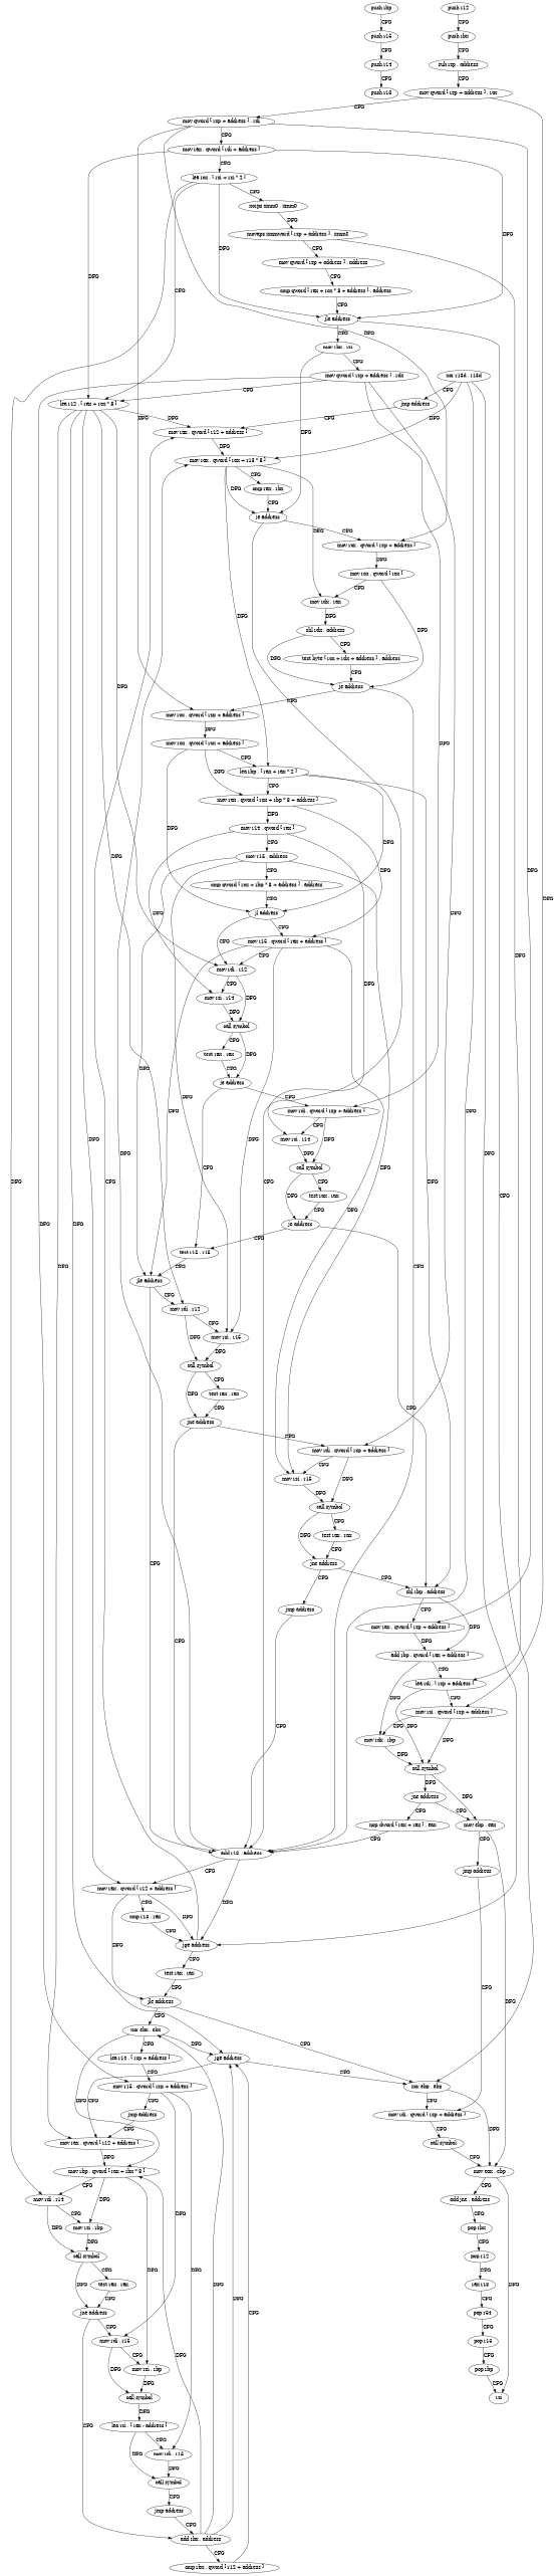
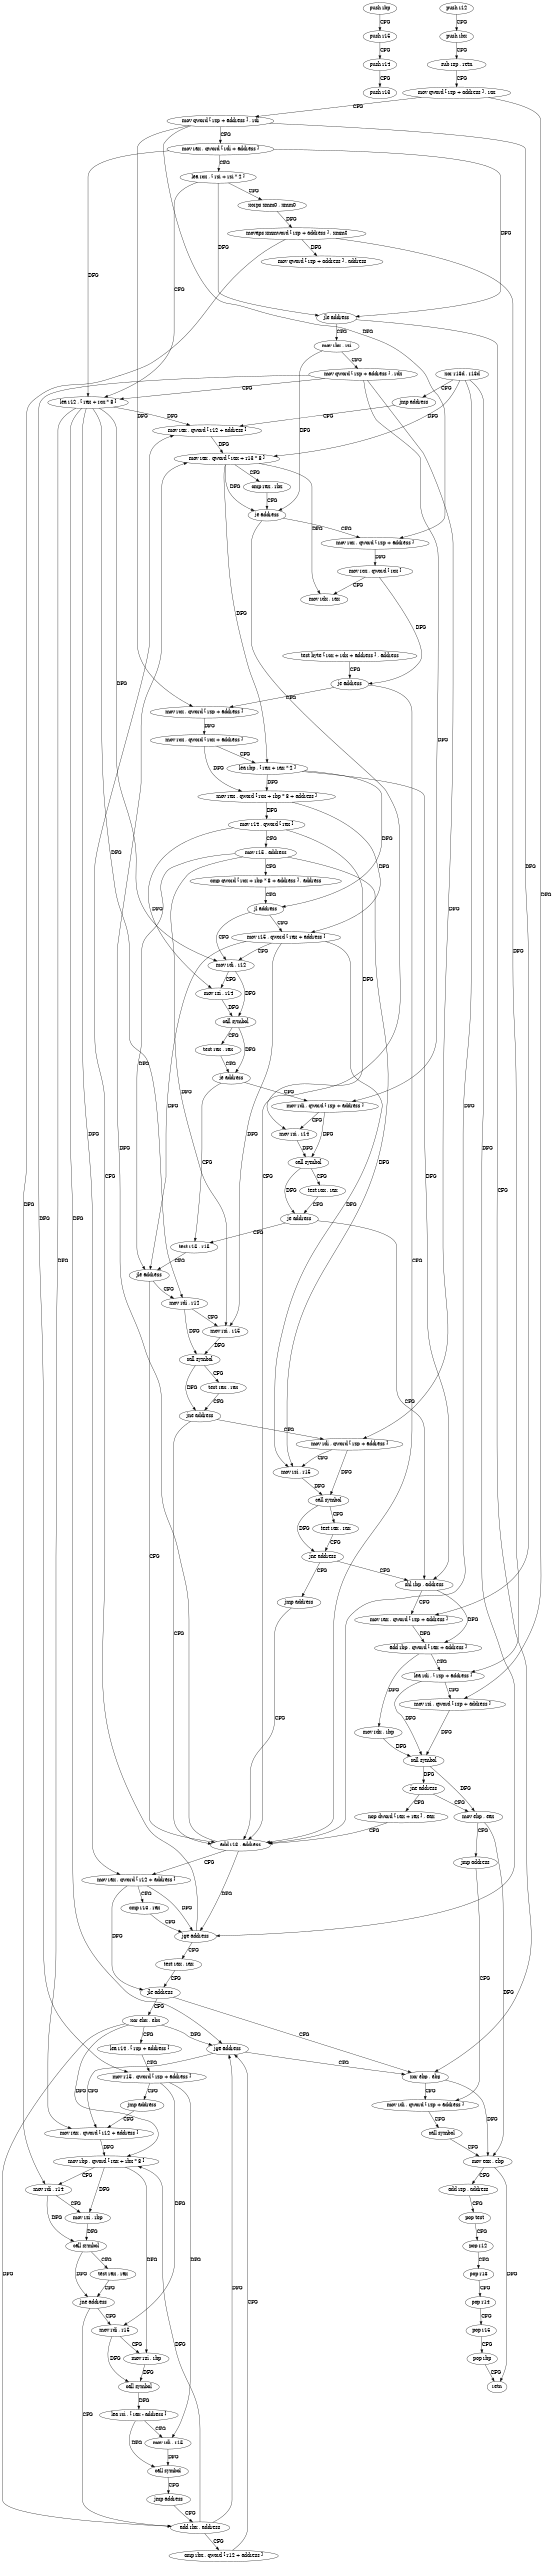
  digraph {
    n1 [label="push rbp"]
    n2 [label="push r15"]
    n3 [label="push r14"]
    n4 [label="push r13"]
    n5 [label="push r12"]
    n6 [label="push rbx"]
-   n7 [label="sub rsp , address"]
+   n7 [label="sub rsp , retn"]
    n8 [label="mov qword [ rsp + address ] , rcx"]
    n9 [label="mov qword [ rsp + address ] , rdi"]
    n10 [label="mov rsi , qword [ rsp + address ]"]
    n11 [label="mov rax , qword [ rdi + address ]"]
    n12 [label="mov rcx , qword [ rsp + address ]"]
    n13 [label="mov rcx , qword [ rsp + address ]"]
    n14 [label="mov rax , qword [ rsp + address ]"]
    n15 [label="mov rdx , rbp"]
    n16 [label="call symbol"]
    n17 [label="lea rcx , [ rsi + rsi * 2 ]"]
    n18 [label="jle address"]
    n19 [label="lea r12 , [ rax + rcx * 8 ]"]
    n20 [label="mov rcx , qword [ rcx ]"]
    n21 [label="mov rcx , qword [ rcx + address ]"]
    n22 [label="add rbp , qword [ rax + address ]"]
    n23 [label="xorps xmm0 , xmm0"]
    n24 [label="xor ebp , ebp"]
    n25 [label="mov rbx , rsi"]
    n26 [label="mov rax , qword [ r12 + address ]"]
    n27 [label="mov rax , qword [ r12 + address ]"]
    n28 [label="mov rdi , r12"]
    n29 [label="mov rax , qword [ r12 + address ]"]
    n30 [label="mov rdi , r12"]
    n31 [label="jge address"]
    n32 [label="movaps xmmword [ rsp + address ] , xmm0"]
    n33 [label="mov qword [ rsp + address ] , address"]
    n34 [label="mov rdi , r14"]
    n35 [label="lea rdi , [ rsp + address ]"]
-   n36 [label="cmp qword [ rax + rcx * 8 + address ] , address"]
    n37 [label="mov rsi , rbp"]
    n38 [label="call symbol"]
    n39 [label="mov rdi , qword [ rsp + address ]"]
    n40 [label="mov eax , ebp"]
    n41 [label="mov qword [ rsp + address ] , rdx"]
    n42 [label="je address"]
    n43 [label="call symbol"]
-   n44 [label="add jne , address"]
-   n45 [label=rsi]
+   n44 [label="add rsp , address"]
+   n45 [label=retn]
    n46 [label="mov r15 , qword [ rsp + address ]"]
    n47 [label="mov rdi , qword [ rsp + address ]"]
    n48 [label="mov rdi , qword [ rsp + address ]"]
    n49 [label="add r13 , address"]
    n50 [label="jmp address"]
    n51 [label="mov rdi , r15"]
    n52 [label="mov rdi , r15"]
    n53 [label="mov rsi , r14"]
    n54 [label="call symbol"]
    n55 [label="mov rsi , r15"]
    n56 [label="call symbol"]
    n57 [label="xor r13d , r13d"]
    n58 [label="jmp address"]
    n59 [label="mov rax , qword [ rax + r13 * 8 ]"]
    n60 [label="jge address"]
    n61 [label="cmp r13 , rax"]
    n62 [label="jle address"]
    n63 [label="mov rsi , r14"]
    n64 [label="call symbol"]
    n65 [label="mov rbp , qword [ rax + rbx * 8 ]"]
    n66 [label="mov rsi , r15"]
    n67 [label="call symbol"]
    n68 [label="cmp rax , rbx"]
    n69 [label="mov rdx , rax"]
    n70 [label="lea rbp , [ rax + rax * 2 ]"]
    n71 [label="test rax , rax"]
-   n72 [label="shl rdx , address"]
    n73 [label="mov rax , qword [ rcx + rbp * 8 + address ]"]
    n74 [label="jl address"]
    n75 [label="shl rbp , address"]
    n76 [label="je address"]
    n77 [label="xor ebx , ebx"]
    n78 [label="test byte [ rcx + rdx + address ] , address"]
    n79 [label="lea r14 , [ rsp + address ]"]
    n80 [label="add rbx , address"]
    n81 [label="mov rsi , rbp"]
    n82 [label="cmp rbx , qword [ r12 + address ]"]
    n83 [label="mov r14 , qword [ rax ]"]
    n84 [label="mov r15 , qword [ rax + address ]"]
    n85 [label="mov r15 , address"]
    n86 [label="jle address"]
    n87 [label="cmp qword [ rcx + rbp * 8 + address ] , address"]
    n88 [label="test rax , rax"]
    n89 [label="je address"]
    n90 [label="call symbol"]
    n91 [label="call symbol"]
    n92 [label="test r15 , r15"]
    n93 [label="test rax , rax"]
    n94 [label="je address"]
    n95 [label="test rax , rax"]
    n96 [label="jne address"]
    n97 [label="lea rsi , [ rax - address ]"]
    n98 [label="test rax , rax"]
    n99 [label="jne address"]
    n100 [label="jmp address"]
    n101 [label="jne address"]
    n102 [label="mov ebp , eax"]
    n103 [label="nop dword [ rax + rax ] , eax"]
    n104 [label="jmp address"]
    n105 [label="test rax , rax"]
    n106 [label="jne address"]
    n107 [label="jmp address"]
-   n108 [label="pop rbx"]
+   n108 [label="pop test"]
    n109 [label="pop r12"]
-   n110 [label="rax r13"]
-   n111 [label="pop r54"]
+   n110 [label="pop r13"]
+   n111 [label="pop r14"]
    n112 [label="pop r15"]
    n113 [label="pop rbp"]
    n1 -> n2 [label=CFG]
    n2 -> n3 [label=CFG]
    n3 -> n4 [label=CFG]
    n5 -> n6 [label=CFG]
    n6 -> n7 [label=CFG]
    n7 -> n8 [label=CFG]
    n8 -> n9 [label=CFG]
    n8 -> n10 [label=DFG]
    n9 -> n11 [label=CFG]
    n9 -> n12 [label=DFG]
    n9 -> n13 [label=DFG]
    n9 -> n14 [label=DFG]
-   n10 -> n15 [label=CFG]
    n10 -> n16 [label=DFG]
    n11 -> n17 [label=CFG]
    n11 -> n18 [label=DFG]
    n11 -> n19 [label=DFG]
    n12 -> n20 [label=DFG]
    n13 -> n21 [label=DFG]
    n14 -> n22 [label=DFG]
    n15 -> n16 [label=DFG]
    n16 -> n101 [label=DFG]
    n16 -> n102 [label=DFG]
    n17 -> n18 [label=DFG]
    n17 -> n19 [label=CFG]
    n17 -> n23 [label=CFG]
    n18 -> n24 [label=CFG]
    n18 -> n25 [label=CFG]
    n19 -> n26 [label=DFG]
    n19 -> n27 [label=DFG]
    n19 -> n28 [label=DFG]
    n19 -> n29 [label=DFG]
    n19 -> n30 [label=DFG]
    n19 -> n31 [label=DFG]
    n20 -> n69 [label=CFG]
    n20 -> n76 [label=DFG]
    n21 -> n70 [label=CFG]
    n21 -> n73 [label=DFG]
-   n21 -> n74 [label=DFG]
    n22 -> n15 [label=DFG]
    n22 -> n35 [label=CFG]
    n23 -> n32 [label=DFG]
    n24 -> n39 [label=CFG]
    n24 -> n40 [label=DFG]
    n25 -> n41 [label=CFG]
    n25 -> n42 [label=DFG]
    n26 -> n59 [label=DFG]
    n27 -> n60 [label=DFG]
    n27 -> n61 [label=CFG]
    n27 -> n62 [label=DFG]
    n28 -> n63 [label=CFG]
    n28 -> n64 [label=DFG]
    n29 -> n65 [label=DFG]
    n30 -> n66 [label=CFG]
    n30 -> n67 [label=DFG]
    n31 -> n24 [label=CFG]
    n31 -> n29 [label=CFG]
-   n32 -> n33 [label=CFG]
-   n17 -> n34 [label=DFG]
+   n32 -> n33 [label=DFG]
+   n32 -> n34 [label=DFG]
    n32 -> n35 [label=DFG]
-   n33 -> n36 [label=CFG]
    n34 -> n37 [label=CFG]
    n34 -> n38 [label=DFG]
    n35 -> n10 [label=CFG]
    n35 -> n16 [label=DFG]
-   n36 -> n18 [label=CFG]
    n37 -> n38 [label=DFG]
    n38 -> n95 [label=CFG]
    n38 -> n96 [label=DFG]
    n39 -> n43 [label=CFG]
    n40 -> n44 [label=CFG]
    n40 -> n45 [label=DFG]
    n41 -> n19 [label=CFG]
    n41 -> n46 [label=DFG]
    n41 -> n47 [label=DFG]
    n41 -> n48 [label=DFG]
    n42 -> n12 [label=CFG]
    n42 -> n49 [label=CFG]
    n43 -> n40 [label=CFG]
    n44 -> n108 [label=CFG]
    n46 -> n50 [label=CFG]
    n46 -> n51 [label=DFG]
    n46 -> n52 [label=DFG]
    n47 -> n53 [label=CFG]
    n47 -> n54 [label=DFG]
    n48 -> n55 [label=CFG]
    n48 -> n56 [label=DFG]
    n49 -> n27 [label=CFG]
    n49 -> n59 [label=DFG]
    n49 -> n60 [label=DFG]
    n50 -> n29 [label=CFG]
    n51 -> n81 [label=CFG]
    n51 -> n90 [label=DFG]
    n52 -> n91 [label=DFG]
    n53 -> n54 [label=DFG]
    n54 -> n93 [label=CFG]
    n54 -> n94 [label=DFG]
    n55 -> n56 [label=DFG]
    n56 -> n105 [label=CFG]
    n56 -> n106 [label=DFG]
    n57 -> n49 [label=DFG]
    n57 -> n58 [label=CFG]
    n57 -> n59 [label=DFG]
    n57 -> n60 [label=DFG]
    n58 -> n26 [label=CFG]
    n59 -> n42 [label=DFG]
    n59 -> n68 [label=CFG]
    n59 -> n69 [label=DFG]
    n59 -> n70 [label=DFG]
    n60 -> n26 [label=CFG]
    n60 -> n71 [label=CFG]
    n61 -> n60 [label=CFG]
    n62 -> n24 [label=CFG]
    n62 -> n77 [label=CFG]
    n63 -> n64 [label=DFG]
    n64 -> n88 [label=CFG]
    n64 -> n89 [label=DFG]
    n65 -> n34 [label=CFG]
    n65 -> n37 [label=DFG]
    n65 -> n81 [label=DFG]
    n66 -> n67 [label=DFG]
    n67 -> n98 [label=CFG]
    n67 -> n99 [label=DFG]
    n68 -> n42 [label=CFG]
-   n69 -> n72 [label=DFG]
-   n70 -> n73 [label=CFG]
+   n70 -> n73 [label=DFG]
    n70 -> n74 [label=DFG]
    n70 -> n75 [label=DFG]
    n71 -> n62 [label=CFG]
-   n72 -> n76 [label=DFG]
-   n72 -> n78 [label=CFG]
    n73 -> n83 [label=DFG]
    n73 -> n84 [label=DFG]
    n74 -> n28 [label=CFG]
    n74 -> n84 [label=CFG]
    n75 -> n14 [label=CFG]
    n75 -> n22 [label=DFG]
    n76 -> n13 [label=CFG]
    n76 -> n49 [label=CFG]
    n77 -> n31 [label=DFG]
    n77 -> n65 [label=DFG]
    n77 -> n79 [label=CFG]
-   n80 -> n77 [label=DFG]
+   n77 -> n80 [label=DFG]
    n78 -> n76 [label=CFG]
    n79 -> n46 [label=CFG]
    n80 -> n31 [label=DFG]
    n80 -> n65 [label=DFG]
    n80 -> n82 [label=CFG]
    n81 -> n90 [label=DFG]
    n82 -> n31 [label=CFG]
    n83 -> n53 [label=DFG]
    n83 -> n63 [label=DFG]
    n83 -> n85 [label=CFG]
    n84 -> n28 [label=CFG]
    n84 -> n55 [label=DFG]
    n84 -> n66 [label=DFG]
    n84 -> n86 [label=DFG]
    n85 -> n55 [label=DFG]
    n85 -> n66 [label=DFG]
    n85 -> n86 [label=DFG]
    n85 -> n87 [label=CFG]
    n86 -> n30 [label=CFG]
    n86 -> n49 [label=CFG]
    n87 -> n74 [label=CFG]
    n88 -> n89 [label=CFG]
    n89 -> n47 [label=CFG]
    n89 -> n92 [label=CFG]
    n90 -> n97 [label=DFG]
    n91 -> n100 [label=CFG]
    n92 -> n86 [label=CFG]
    n93 -> n94 [label=CFG]
    n94 -> n75 [label=CFG]
    n94 -> n92 [label=CFG]
    n95 -> n96 [label=CFG]
    n96 -> n51 [label=CFG]
    n96 -> n80 [label=CFG]
    n97 -> n52 [label=CFG]
    n97 -> n91 [label=DFG]
    n98 -> n99 [label=CFG]
    n99 -> n48 [label=CFG]
    n99 -> n49 [label=CFG]
    n100 -> n80 [label=CFG]
    n101 -> n102 [label=CFG]
    n101 -> n103 [label=CFG]
    n102 -> n40 [label=DFG]
    n102 -> n104 [label=CFG]
    n103 -> n49 [label=CFG]
    n104 -> n39 [label=CFG]
    n105 -> n106 [label=CFG]
    n106 -> n75 [label=CFG]
    n106 -> n107 [label=CFG]
    n107 -> n49 [label=CFG]
    n108 -> n109 [label=CFG]
    n109 -> n110 [label=CFG]
    n110 -> n111 [label=CFG]
    n111 -> n112 [label=CFG]
    n112 -> n113 [label=CFG]
    n113 -> n45 [label=CFG]
  }
